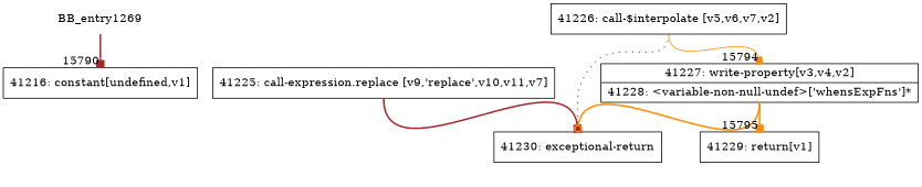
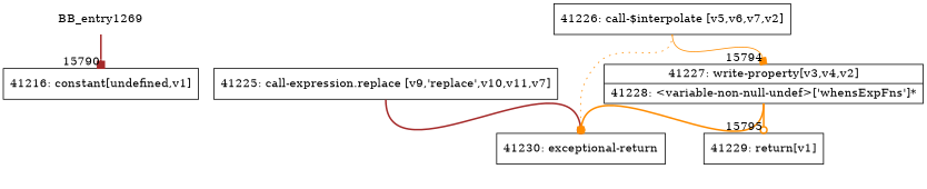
  digraph {
    rankdir=TD
    node [shape=record]
    edge [arrowhead=box color=darkorange headport=n style=bold tailport=s]
    BB_entry1269 [shape=none]
    n2 [label="{41216: constant[undefined,v1]}"]
    n3 [label="{41225: call-expression.replace [v9,'replace',v10,v11,v7]}"]
    n4 [label="{41230: exceptional-return}"]
    n5 [label="{41226: call-$interpolate [v5,v6,v7,v2]}"]
    n6 [label="{41227: write-property[v3,v4,v2]|41228: \<variable-non-null-undef\>['whensExpFns']*}"]
    n7 [label="{41229: return[v1]}"]
    BB_entry1269 -> n2 [color=brown headlabel="    15790"]
-   n3 -> n4 [color=brown]
-   n5 -> n4 [color=brown style=dotted]
+   n3 -> n4 [arrowhead=odot color=brown]
+   n5 -> n4 [style=dotted]
    n5 -> n6 [headlabel="      15794" style=solid]
    n6 -> n4 [arrowhead=odot]
-   n6 -> n7 [headlabel="      15795"]
+   n6 -> n7 [arrowhead=odot headlabel="      15795"]
  }
